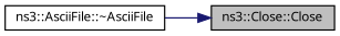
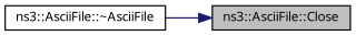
  digraph {
    rankdir=RL
    fontname="Noto Sans"
    node [color=black fontname="Noto Sans" fontsize=10 shape=record style=filled]
-   n1 [fillcolor=grey75 fontcolor=black height=0.2 label="ns3::Close::Close" width=0.4]
+   n1 [fillcolor=grey75 fontcolor=black height=0.2 label="ns3::AsciiFile::Close" width=0.4]
    n2 [fillcolor=white height=0.2 label="ns3::AsciiFile::~AsciiFile" width=0.4]
    n1 -> n2 [color=midnightblue dir=back fontname="Noto Sans" fontsize=10 labelfontname=Helvetica labelfontsize=10 style=solid]
  }
